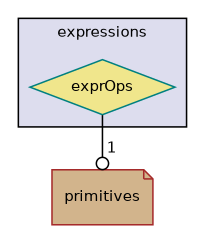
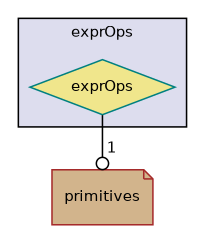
  digraph {
    compound=true
    node [fontname=Helvetica fontsize=10 style=filled]
    n1 [fillcolor=khaki label=exprOps pencolor=black shape=diamond color=teal]
    n2 [color=brown label=primitives shape=note fillcolor=tan]
    subgraph cluster_1 {
      bgcolor="#ddddee"
      fontname=Helvetica
      fontsize=10
-     label=expressions
+     label=exprOps
      pencolor=black
      n1
    }
    n1 -> n2 [headlabel=1 labeldistance=1.5 labelfontname=Helvetica labelfontsize=10 arrowhead=odot]
  }
